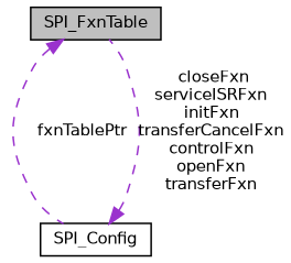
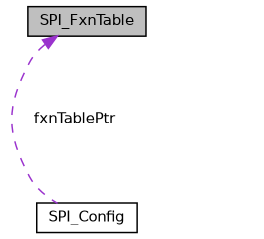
  digraph {
    node [color=black fontname=Helvetica fontsize=10 shape=record style=filled]
    edge [color=darkorchid3 dir=back fontname=Helvetica fontsize=10 labelfontname=Helvetica labelfontsize=10 style=dashed]
    n1 [fillcolor=grey75 fontcolor=black height=0.2 label=SPI_FxnTable width=0.4]
    n2 [fillcolor=white height=0.2 label=SPI_Config width=0.4]
    n1 -> n2 [label=" fxnTablePtr"]
-   n2 -> n1 [label=" closeFxn\nserviceISRFxn\ninitFxn\ntransferCancelFxn\ncontrolFxn\nopenFxn\ntransferFxn"]
  }
